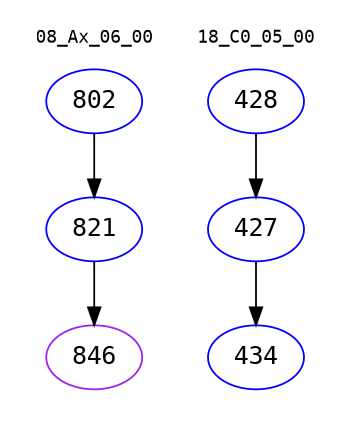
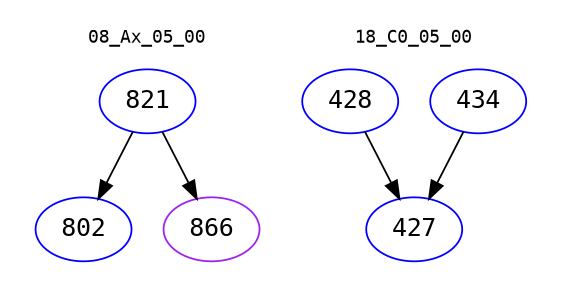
  digraph {
    fontname="DejaVu Sans Mono"
    node [color=blue fontname="DejaVu Sans Mono"]
    edge [color=black fontname="DejaVu Sans Mono"]
    n1 [label=802]
    n2 [label=821]
-   n3 [color=purple label=846]
+   n3 [color=purple label=866]
    n4 [label=434]
    n5 [label=427]
    n6 [label=428]
    subgraph cluster_1 {
      color=white
      fontsize=10
-     label="08_Ax_06_00"
+     label="08_Ax_05_00"
      n1
      n2
      n3
    }
    subgraph cluster_2 {
      color=white
      fontsize=10
      label="18_C0_05_00"
      n4
      n5
      n6
    }
-   n1 -> n2
+   n2 -> n1
    n2 -> n3
-   n5 -> n4
+   n4 -> n5
    n6 -> n5
  }
